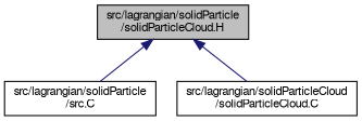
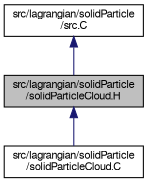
  digraph {
    node [color=black fontname=FreeSans fontsize=10 shape=record]
    edge [color=midnightblue dir=back fontname=FreeSans fontsize=10 labelfontname=FreeSans labelfontsize=10 style=solid]
    n1 [fillcolor=grey75 fontcolor=black height=0.2 label="src/lagrangian/solidParticle\l/solidParticleCloud.H" style=filled width=0.4]
    n2 [height=0.2 label="src/lagrangian/solidParticle\l/src.C" width=0.4]
-   n3 [height=0.2 label="src/lagrangian/solidParticleCloud\l/solidParticleCloud.C" width=0.4]
-   n1 -> n2
+   n3 [height=0.2 label="src/lagrangian/solidParticle\l/solidParticleCloud.C" width=0.4]
+   n2 -> n1
    n1 -> n3
  }
